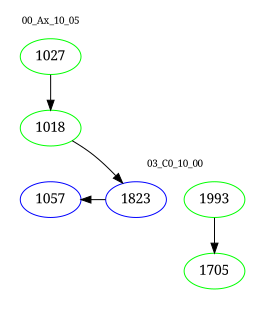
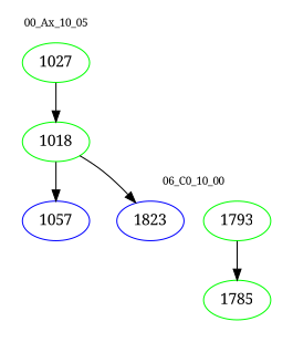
  digraph {
    fontname="Noto Serif"
    node [color=green fontname="Noto Serif"]
    edge [color=black fontname="Noto Serif"]
    n1 [label=1027]
    n2 [label=1018]
    n3 [color=blue label=1057]
-   n4 [label=1993]
-   n5 [label=1705]
+   n4 [label=1793]
+   n5 [label=1785]
    n6 [color=blue label=1823]
    subgraph cluster_1 {
      color=white
      fontsize=10
      label="00_Ax_10_05"
      n1
      n2
      n3
    }
    subgraph cluster_2 {
      color=white
      fontsize=10
-     label="03_C0_10_00"
+     label="06_C0_10_00"
      n4
      n5
      n6
    }
    n1 -> n2
-   n6 -> n3
+   n2 -> n3
    n2 -> n6
    n4 -> n5
  }
